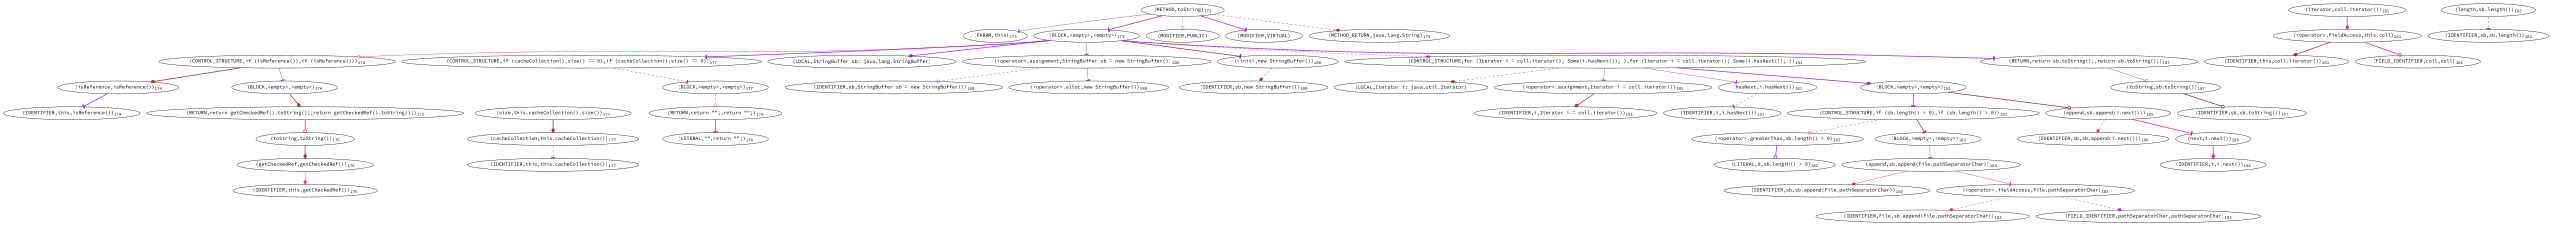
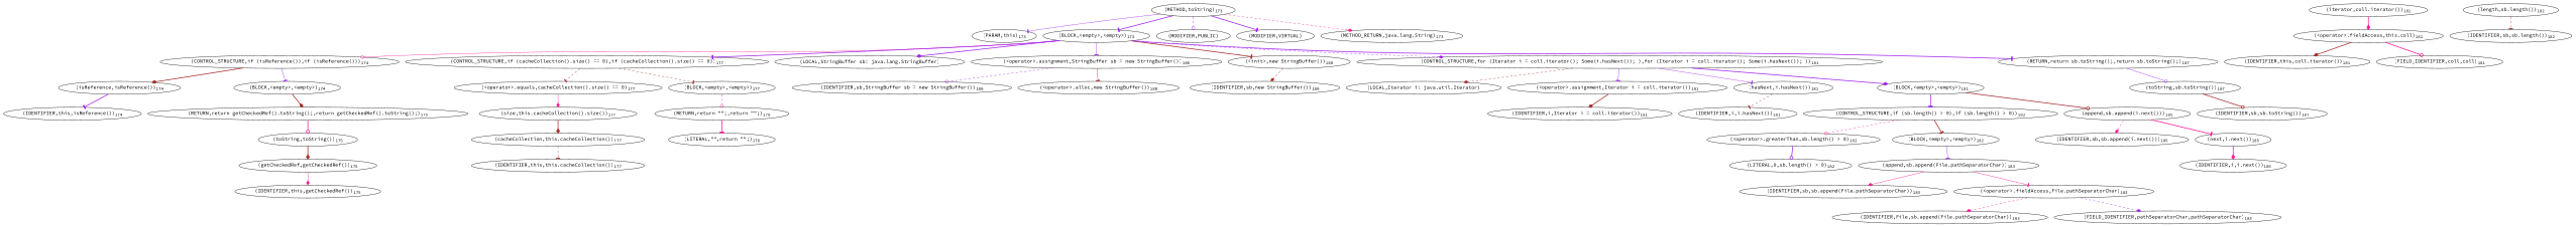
  digraph {
    fontname="Source Code Pro"
    node [fontname="Source Code Pro"]
    edge [arrowhead=tee color=purple fontname="Source Code Pro" style=bold]
    n1 [label=<(METHOD,toString)<SUB>173</SUB>>]
    n2 [label=<(PARAM,this)<SUB>173</SUB>>]
    n3 [label=<(BLOCK,&lt;empty&gt;,&lt;empty&gt;)<SUB>173</SUB>>]
    n4 [label=<(MODIFIER,PUBLIC)>]
    n5 [label=<(MODIFIER,VIRTUAL)>]
    n6 [label=<(METHOD_RETURN,java.lang.String)<SUB>173</SUB>>]
    n7 [label=<(CONTROL_STRUCTURE,if (isReference()),if (isReference()))<SUB>174</SUB>>]
    n8 [label=<(CONTROL_STRUCTURE,if (cacheCollection().size() == 0),if (cacheCollection().size() == 0))<SUB>177</SUB>>]
    n9 [label=<(LOCAL,StringBuffer sb: java.lang.StringBuffer)>]
    n10 [label=<(&lt;operator&gt;.assignment,StringBuffer sb = new StringBuffer())<SUB>180</SUB>>]
    n11 [label=<(&lt;init&gt;,new StringBuffer())<SUB>180</SUB>>]
    n12 [label=<(CONTROL_STRUCTURE,for (Iterator i = coll.iterator(); Some(i.hasNext()); ),for (Iterator i = coll.iterator(); Some(i.hasNext()); ))<SUB>181</SUB>>]
    n13 [label=<(RETURN,return sb.toString();,return sb.toString();)<SUB>187</SUB>>]
    n14 [label=<(isReference,isReference())<SUB>174</SUB>>]
    n15 [label=<(BLOCK,&lt;empty&gt;,&lt;empty&gt;)<SUB>174</SUB>>]
+   n16 [label=<(&lt;operator&gt;.equals,cacheCollection().size() == 0)<SUB>177</SUB>>]
    n17 [label=<(BLOCK,&lt;empty&gt;,&lt;empty&gt;)<SUB>177</SUB>>]
    n18 [label=<(IDENTIFIER,sb,StringBuffer sb = new StringBuffer())<SUB>180</SUB>>]
    n19 [label=<(&lt;operator&gt;.alloc,new StringBuffer())<SUB>180</SUB>>]
    n20 [label=<(IDENTIFIER,sb,new StringBuffer())<SUB>180</SUB>>]
    n21 [label=<(LOCAL,Iterator i: java.util.Iterator)>]
    n22 [label=<(&lt;operator&gt;.assignment,Iterator i = coll.iterator())<SUB>181</SUB>>]
    n23 [label=<(hasNext,i.hasNext())<SUB>181</SUB>>]
    n24 [label=<(BLOCK,&lt;empty&gt;,&lt;empty&gt;)<SUB>181</SUB>>]
    n25 [label=<(toString,sb.toString())<SUB>187</SUB>>]
    n26 [label=<(IDENTIFIER,this,isReference())<SUB>174</SUB>>]
    n27 [label=<(RETURN,return getCheckedRef().toString();,return getCheckedRef().toString();)<SUB>175</SUB>>]
    n28 [label=<(toString,toString())<SUB>175</SUB>>]
    n29 [label=<(getCheckedRef,getCheckedRef())<SUB>175</SUB>>]
    n30 [label=<(IDENTIFIER,this,getCheckedRef())<SUB>175</SUB>>]
    n31 [label=<(size,this.cacheCollection().size())<SUB>177</SUB>>]
    n32 [label=<(RETURN,return &quot;&quot;;,return &quot;&quot;;)<SUB>178</SUB>>]
    n33 [label=<(cacheCollection,this.cacheCollection())<SUB>177</SUB>>]
    n34 [label=<(IDENTIFIER,this,this.cacheCollection())<SUB>177</SUB>>]
    n35 [label=<(LITERAL,&quot;&quot;,return &quot;&quot;;)<SUB>178</SUB>>]
    n36 [label=<(IDENTIFIER,i,Iterator i = coll.iterator())<SUB>181</SUB>>]
    n37 [label=<(IDENTIFIER,i,i.hasNext())<SUB>181</SUB>>]
    n38 [label=<(CONTROL_STRUCTURE,if (sb.length() &gt; 0),if (sb.length() &gt; 0))<SUB>182</SUB>>]
    n39 [label=<(append,sb.append(i.next()))<SUB>185</SUB>>]
    n40 [label=<(iterator,coll.iterator())<SUB>181</SUB>>]
    n41 [label=<(&lt;operator&gt;.fieldAccess,this.coll)<SUB>181</SUB>>]
    n42 [label=<(IDENTIFIER,this,coll.iterator())<SUB>181</SUB>>]
    n43 [label=<(FIELD_IDENTIFIER,coll,coll)<SUB>181</SUB>>]
    n44 [label=<(&lt;operator&gt;.greaterThan,sb.length() &gt; 0)<SUB>182</SUB>>]
    n45 [label=<(BLOCK,&lt;empty&gt;,&lt;empty&gt;)<SUB>182</SUB>>]
    n46 [label=<(IDENTIFIER,sb,sb.append(i.next()))<SUB>185</SUB>>]
    n47 [label=<(next,i.next())<SUB>185</SUB>>]
    n48 [label=<(LITERAL,0,sb.length() &gt; 0)<SUB>182</SUB>>]
    n49 [label=<(append,sb.append(File.pathSeparatorChar))<SUB>183</SUB>>]
    n50 [label=<(length,sb.length())<SUB>182</SUB>>]
    n51 [label=<(IDENTIFIER,sb,sb.length())<SUB>182</SUB>>]
    n52 [label=<(IDENTIFIER,sb,sb.append(File.pathSeparatorChar))<SUB>183</SUB>>]
    n53 [label=<(&lt;operator&gt;.fieldAccess,File.pathSeparatorChar)<SUB>183</SUB>>]
    n54 [label=<(IDENTIFIER,File,sb.append(File.pathSeparatorChar))<SUB>183</SUB>>]
    n55 [label=<(FIELD_IDENTIFIER,pathSeparatorChar,pathSeparatorChar)<SUB>183</SUB>>]
    n56 [label=<(IDENTIFIER,i,i.next())<SUB>185</SUB>>]
    n57 [label=<(IDENTIFIER,sb,sb.toString())<SUB>187</SUB>>]
    n1 -> n2 [style=solid]
    n1 -> n3
    n1 -> n4 [arrowhead=odot style=dashed]
    n1 -> n5
-   n1 -> n6 [arrowhead=diamond color=brown style=dashed]
+   n1 -> n6 [arrowhead=diamond color=deeppink style=dashed]
    n3 -> n7 [arrowhead=odot color=deeppink style=solid]
    n3 -> n8
    n3 -> n9 [arrowhead=diamond]
    n3 -> n10 [style=solid]
    n3 -> n11 [color=brown]
    n3 -> n12 [arrowhead=diamond style=dashed]
    n3 -> n13
    n7 -> n14 [arrowhead=diamond color=brown]
    n7 -> n15 [style=solid]
+   n8 -> n16 [color=brown style=dashed]
    n8 -> n17 [color=brown style=dashed]
    n10 -> n18 [arrowhead=odot style=dashed]
    n10 -> n19 [color=brown style=solid]
    n11 -> n20 [arrowhead=diamond color=brown style=dashed]
    n12 -> n21 [arrowhead=diamond color=brown style=dashed]
    n12 -> n22 [style=solid]
    n12 -> n23 [style=solid]
    n12 -> n24 [arrowhead=diamond]
    n13 -> n25 [arrowhead=odot style=solid]
    n14 -> n26
    n15 -> n27 [arrowhead=diamond color=brown]
+   n16 -> n31 [arrowhead=diamond color=deeppink style=solid]
    n17 -> n32 [arrowhead=odot color=deeppink style=dashed]
    n22 -> n36 [arrowhead=diamond color=brown]
    n23 -> n37 [color=brown style=dashed]
    n24 -> n38
    n24 -> n39 [arrowhead=odot color=brown]
    n25 -> n57 [arrowhead=odot color=brown]
    n27 -> n28 [arrowhead=odot color=deeppink]
    n28 -> n29 [arrowhead=diamond color=brown]
    n29 -> n30 [arrowhead=diamond color=deeppink style=solid]
    n31 -> n33 [arrowhead=diamond color=brown]
    n32 -> n35 [color=deeppink]
    n33 -> n34 [color=brown style=dashed]
    n38 -> n44 [arrowhead=odot color=deeppink style=dashed]
    n38 -> n45 [color=brown]
    n39 -> n46 [arrowhead=diamond color=deeppink style=dashed]
    n39 -> n47 [color=deeppink]
    n40 -> n41 [arrowhead=diamond color=deeppink]
    n41 -> n42 [arrowhead=diamond color=brown]
    n41 -> n43 [arrowhead=odot color=deeppink]
    n44 -> n48 [arrowhead=odot]
    n45 -> n49 [style=solid]
    n47 -> n56 [arrowhead=diamond color=deeppink]
    n49 -> n52 [arrowhead=diamond color=deeppink style=solid]
    n49 -> n53 [color=deeppink style=solid]
    n50 -> n51 [color=brown style=dashed]
    n53 -> n54 [arrowhead=diamond color=deeppink style=dashed]
    n53 -> n55 [arrowhead=diamond style=dashed]
  }
